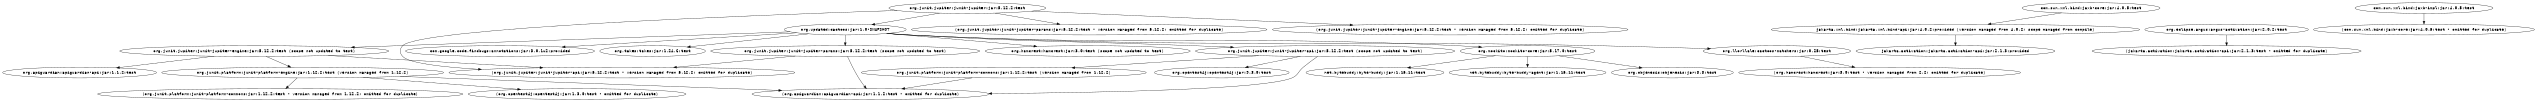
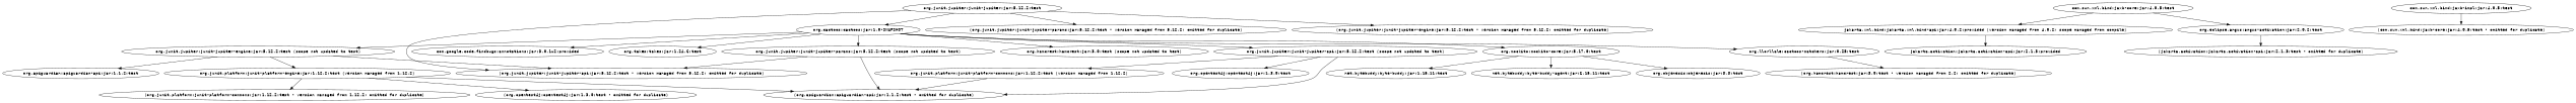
  digraph {
    fontname="DejaVu Sans Mono"
    node [fontname="DejaVu Sans Mono"]
    edge [fontname="DejaVu Sans Mono"]
-   "org.cactoos:cactoos:jar:1.0-SNAPSHOT" [label="org.updated:cactoos:jar:1.0-SNAPSHOT"]
+   "org.cactoos:cactoos:jar:1.0-SNAPSHOT"
    "org.takes:takes:jar:1.24.6:test"
    "org.llorllale:cactoos-matchers:jar:0.25:test"
    "com.google.code.findbugs:annotations:jar:3.0.1u2:provided"
    "org.junit.jupiter:junit-jupiter-engine:jar:5.12.2:test (scope not updated to test)"
    "org.junit.jupiter:junit-jupiter-params:jar:5.12.2:test (scope not updated to test)"
    "org.junit.jupiter:junit-jupiter-api:jar:5.12.2:test (scope not updated to test)"
    "org.hamcrest:hamcrest:jar:3.0:test (scope not updated to test)"
    "org.mockito:mockito-core:jar:5.17.0:test"
    "(org.hamcrest:hamcrest:jar:3.0:test - version managed from 2.2; omitted for duplicate)"
    "org.junit.jupiter:junit-jupiter:jar:5.12.2:test"
    "(org.junit.jupiter:junit-jupiter-api:jar:5.12.2:test - version managed from 5.12.2; omitted for duplicate)"
    "(org.junit.jupiter:junit-jupiter-params:jar:5.12.2:test - version managed from 5.12.2; omitted for duplicate)"
    "(org.junit.jupiter:junit-jupiter-engine:jar:5.12.2:test - version managed from 5.12.2; omitted for duplicate)"
    "org.junit.platform:junit-platform-engine:jar:1.12.2:test (version managed from 1.12.2)"
    "org.apiguardian:apiguardian-api:jar:1.1.2:test"
    "(org.apiguardian:apiguardian-api:jar:1.1.2:test - omitted for duplicate)"
-   "org.opentest4j:opentest4j:jar:1.3.0:test" [label="org.opentest4j:opentest4j:jar:9.3.0:test"]
+   "org.opentest4j:opentest4j:jar:1.3.0:test"
    "org.junit.platform:junit-platform-commons:jar:1.12.2:test (version managed from 1.12.2)"
    "net.bytebuddy:byte-buddy:jar:1.15.11:test"
-   "net.bytebuddy:byte-buddy-agent:jar:1.15.11:test"
+   "net.bytebuddy:byte-buddy-agent:jar:1.15.11:test" [label="net.bytebuddy:byte-buddy-agent:jar:6.15.11:test"]
    "org.objenesis:objenesis:jar:3.3:test"
    "com.sun.xml.bind:jaxb-core:jar:4.0.5:test"
    "jakarta.xml.bind:jakarta.xml.bind-api:jar:4.0.2:provided (version managed from 4.0.2; scope managed from compile)"
    "org.eclipse.angus:angus-activation:jar:2.0.2:test"
    "com.sun.xml.bind:jaxb-impl:jar:4.0.5:test"
    "(com.sun.xml.bind:jaxb-core:jar:4.0.5:test - omitted for duplicate)"
    "(org.opentest4j:opentest4j:jar:1.3.0:test - omitted for duplicate)"
    "(org.junit.platform:junit-platform-commons:jar:1.12.2:test - version managed from 1.12.2; omitted for duplicate)"
    "jakarta.activation:jakarta.activation-api:jar:2.1.3:provided"
    "(jakarta.activation:jakarta.activation-api:jar:2.1.3:test - omitted for duplicate)"
    "org.cactoos:cactoos:jar:1.0-SNAPSHOT" -> "org.takes:takes:jar:1.24.6:test"
    "org.cactoos:cactoos:jar:1.0-SNAPSHOT" -> "org.llorllale:cactoos-matchers:jar:0.25:test"
    "org.cactoos:cactoos:jar:1.0-SNAPSHOT" -> "com.google.code.findbugs:annotations:jar:3.0.1u2:provided"
    "org.cactoos:cactoos:jar:1.0-SNAPSHOT" -> "org.junit.jupiter:junit-jupiter-engine:jar:5.12.2:test (scope not updated to test)"
    "org.cactoos:cactoos:jar:1.0-SNAPSHOT" -> "org.junit.jupiter:junit-jupiter-params:jar:5.12.2:test (scope not updated to test)"
    "org.cactoos:cactoos:jar:1.0-SNAPSHOT" -> "org.junit.jupiter:junit-jupiter-api:jar:5.12.2:test (scope not updated to test)"
    "org.cactoos:cactoos:jar:1.0-SNAPSHOT" -> "org.hamcrest:hamcrest:jar:3.0:test (scope not updated to test)"
    "org.cactoos:cactoos:jar:1.0-SNAPSHOT" -> "org.mockito:mockito-core:jar:5.17.0:test"
    "org.llorllale:cactoos-matchers:jar:0.25:test" -> "(org.hamcrest:hamcrest:jar:3.0:test - version managed from 2.2; omitted for duplicate)"
    "org.junit.jupiter:junit-jupiter-engine:jar:5.12.2:test (scope not updated to test)" -> "(org.junit.jupiter:junit-jupiter-api:jar:5.12.2:test - version managed from 5.12.2; omitted for duplicate)"
    "org.junit.jupiter:junit-jupiter-engine:jar:5.12.2:test (scope not updated to test)" -> "org.junit.platform:junit-platform-engine:jar:1.12.2:test (version managed from 1.12.2)"
    "org.junit.jupiter:junit-jupiter-engine:jar:5.12.2:test (scope not updated to test)" -> "org.apiguardian:apiguardian-api:jar:1.1.2:test"
    "org.junit.jupiter:junit-jupiter-params:jar:5.12.2:test (scope not updated to test)" -> "(org.junit.jupiter:junit-jupiter-api:jar:5.12.2:test - version managed from 5.12.2; omitted for duplicate)"
    "org.junit.jupiter:junit-jupiter-params:jar:5.12.2:test (scope not updated to test)" -> "(org.apiguardian:apiguardian-api:jar:1.1.2:test - omitted for duplicate)"
    "org.junit.jupiter:junit-jupiter-api:jar:5.12.2:test (scope not updated to test)" -> "(org.apiguardian:apiguardian-api:jar:1.1.2:test - omitted for duplicate)"
    "org.junit.jupiter:junit-jupiter-api:jar:5.12.2:test (scope not updated to test)" -> "org.opentest4j:opentest4j:jar:1.3.0:test"
    "org.junit.jupiter:junit-jupiter-api:jar:5.12.2:test (scope not updated to test)" -> "org.junit.platform:junit-platform-commons:jar:1.12.2:test (version managed from 1.12.2)"
    "org.mockito:mockito-core:jar:5.17.0:test" -> "net.bytebuddy:byte-buddy:jar:1.15.11:test"
    "org.mockito:mockito-core:jar:5.17.0:test" -> "net.bytebuddy:byte-buddy-agent:jar:1.15.11:test"
    "org.mockito:mockito-core:jar:5.17.0:test" -> "org.objenesis:objenesis:jar:3.3:test"
    "org.junit.jupiter:junit-jupiter:jar:5.12.2:test" -> "org.cactoos:cactoos:jar:1.0-SNAPSHOT"
    "org.junit.jupiter:junit-jupiter:jar:5.12.2:test" -> "(org.junit.jupiter:junit-jupiter-api:jar:5.12.2:test - version managed from 5.12.2; omitted for duplicate)"
    "org.junit.jupiter:junit-jupiter:jar:5.12.2:test" -> "(org.junit.jupiter:junit-jupiter-params:jar:5.12.2:test - version managed from 5.12.2; omitted for duplicate)"
    "org.junit.jupiter:junit-jupiter:jar:5.12.2:test" -> "(org.junit.jupiter:junit-jupiter-engine:jar:5.12.2:test - version managed from 5.12.2; omitted for duplicate)"
    "org.junit.platform:junit-platform-engine:jar:1.12.2:test (version managed from 1.12.2)" -> "(org.apiguardian:apiguardian-api:jar:1.1.2:test - omitted for duplicate)"
    "org.junit.platform:junit-platform-engine:jar:1.12.2:test (version managed from 1.12.2)" -> "(org.opentest4j:opentest4j:jar:1.3.0:test - omitted for duplicate)"
    "org.junit.platform:junit-platform-engine:jar:1.12.2:test (version managed from 1.12.2)" -> "(org.junit.platform:junit-platform-commons:jar:1.12.2:test - version managed from 1.12.2; omitted for duplicate)"
    "org.junit.platform:junit-platform-commons:jar:1.12.2:test (version managed from 1.12.2)" -> "(org.apiguardian:apiguardian-api:jar:1.1.2:test - omitted for duplicate)"
    "com.sun.xml.bind:jaxb-core:jar:4.0.5:test" -> "jakarta.xml.bind:jakarta.xml.bind-api:jar:4.0.2:provided (version managed from 4.0.2; scope managed from compile)"
+   "com.sun.xml.bind:jaxb-core:jar:4.0.5:test" -> "org.eclipse.angus:angus-activation:jar:2.0.2:test"
    "jakarta.xml.bind:jakarta.xml.bind-api:jar:4.0.2:provided (version managed from 4.0.2; scope managed from compile)" -> "jakarta.activation:jakarta.activation-api:jar:2.1.3:provided"
    "org.eclipse.angus:angus-activation:jar:2.0.2:test" -> "(jakarta.activation:jakarta.activation-api:jar:2.1.3:test - omitted for duplicate)"
    "com.sun.xml.bind:jaxb-impl:jar:4.0.5:test" -> "(com.sun.xml.bind:jaxb-core:jar:4.0.5:test - omitted for duplicate)"
  }
